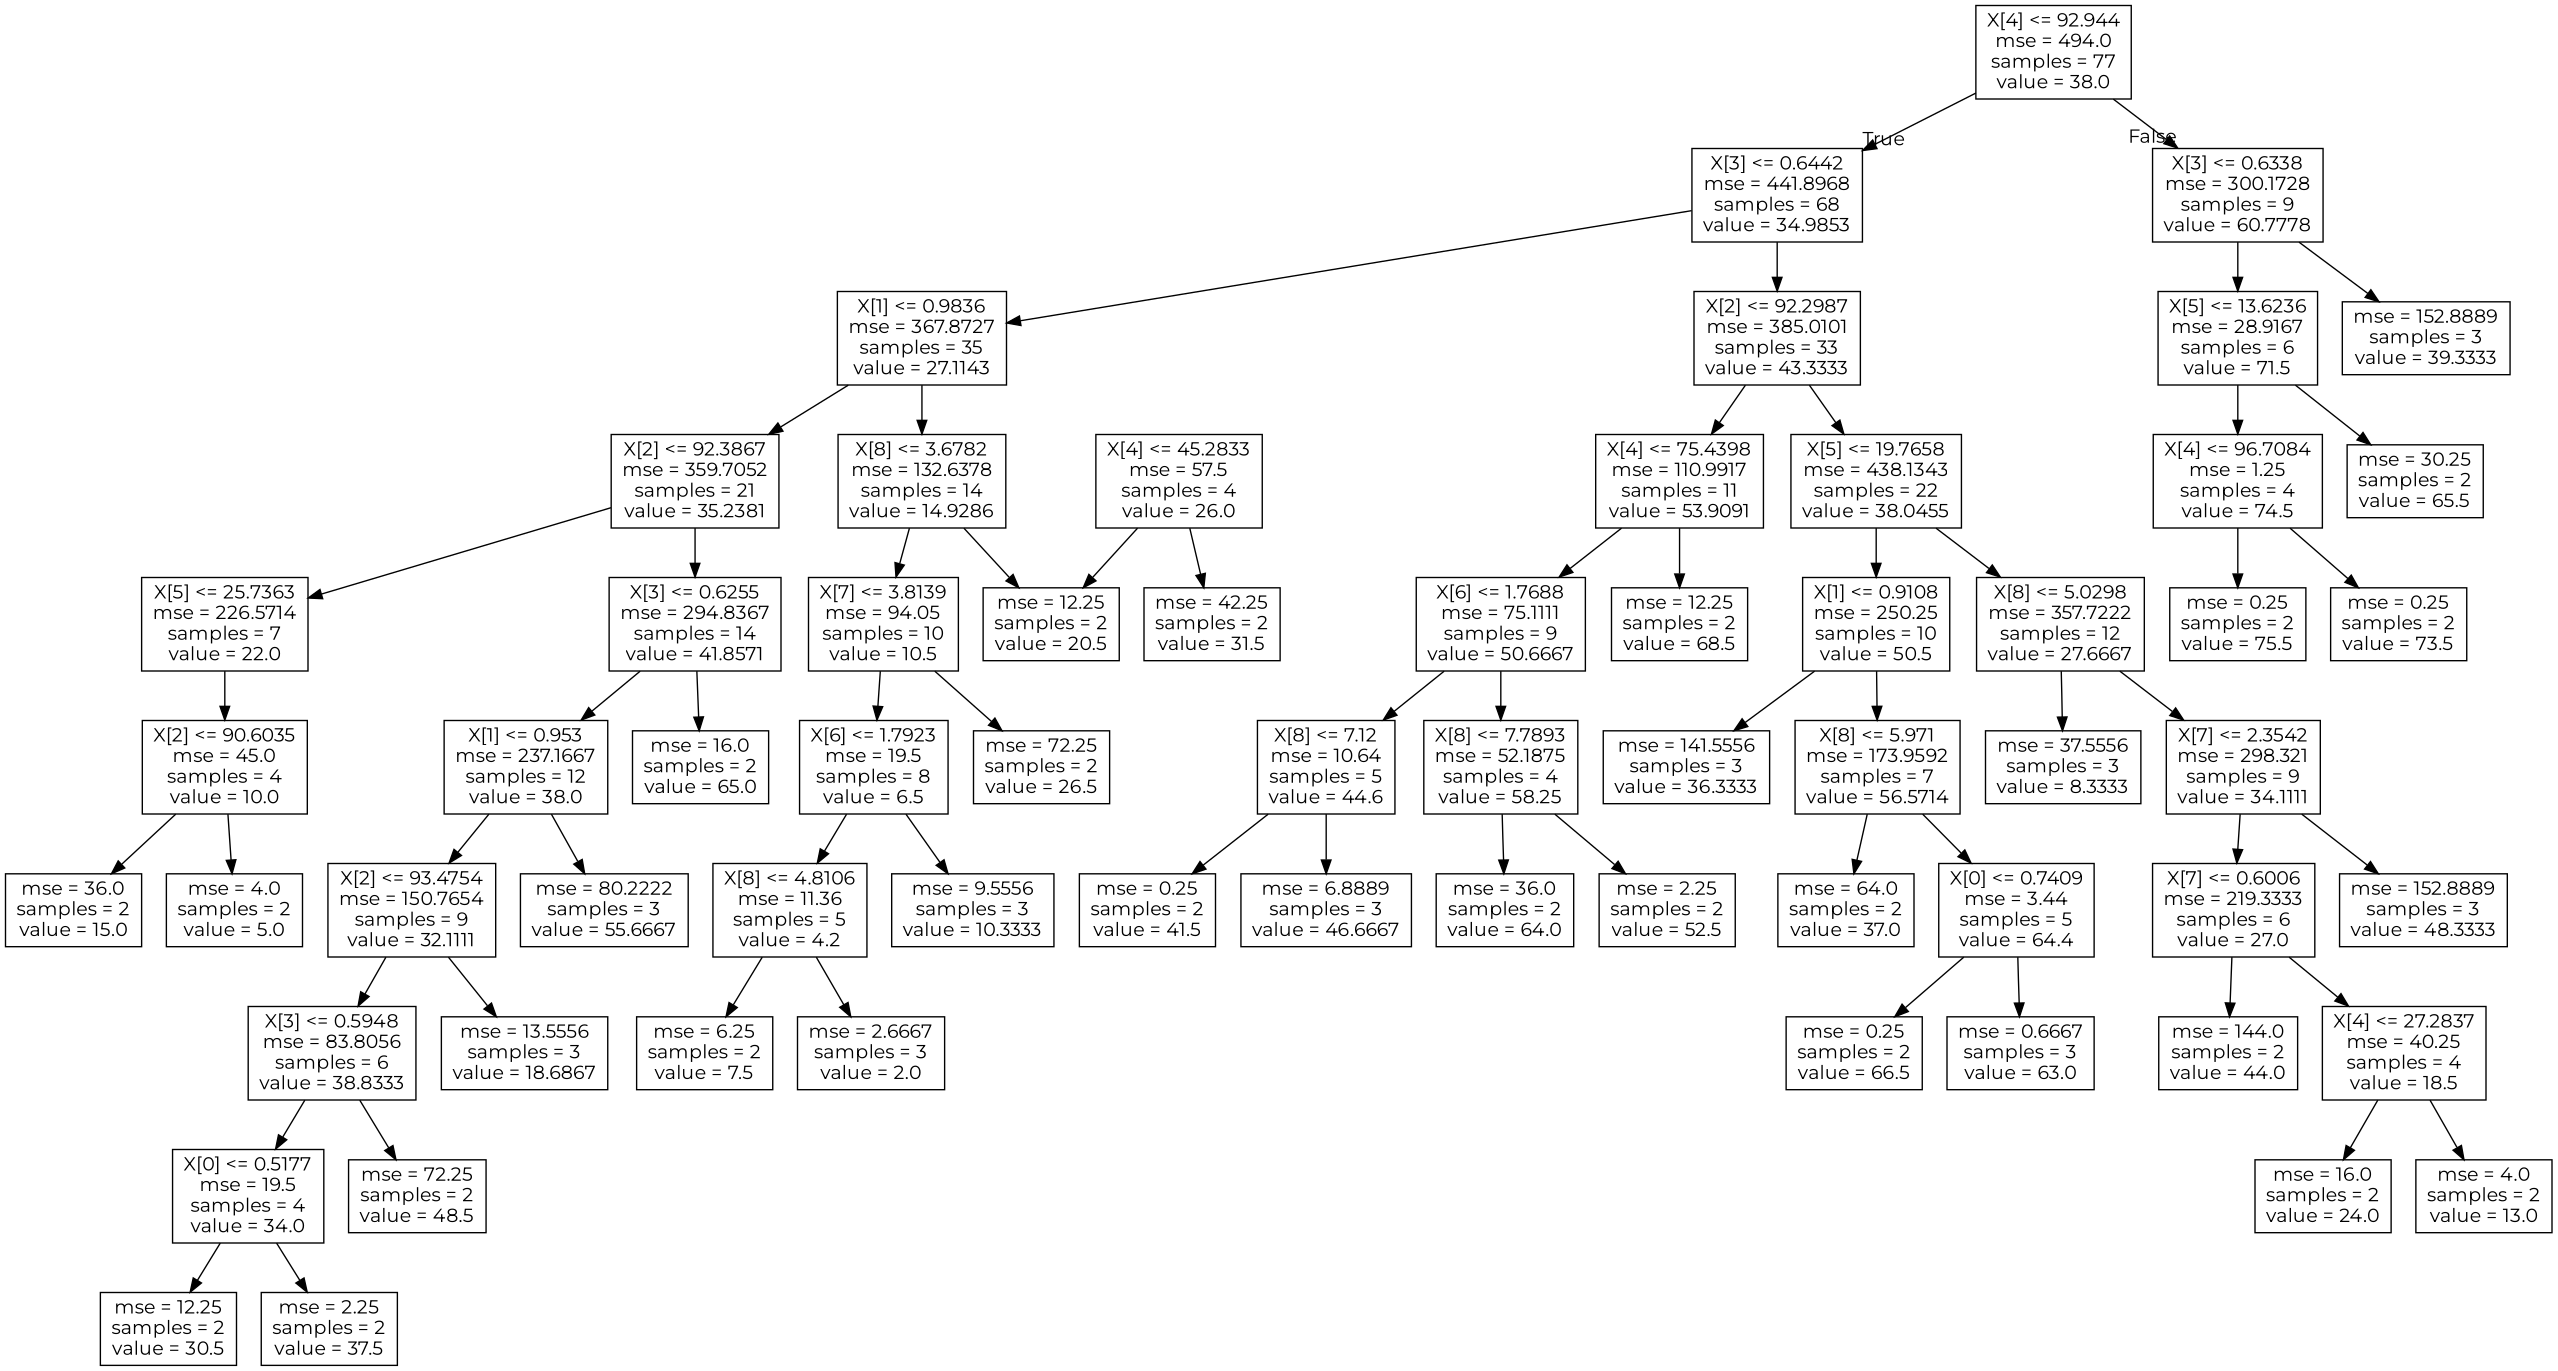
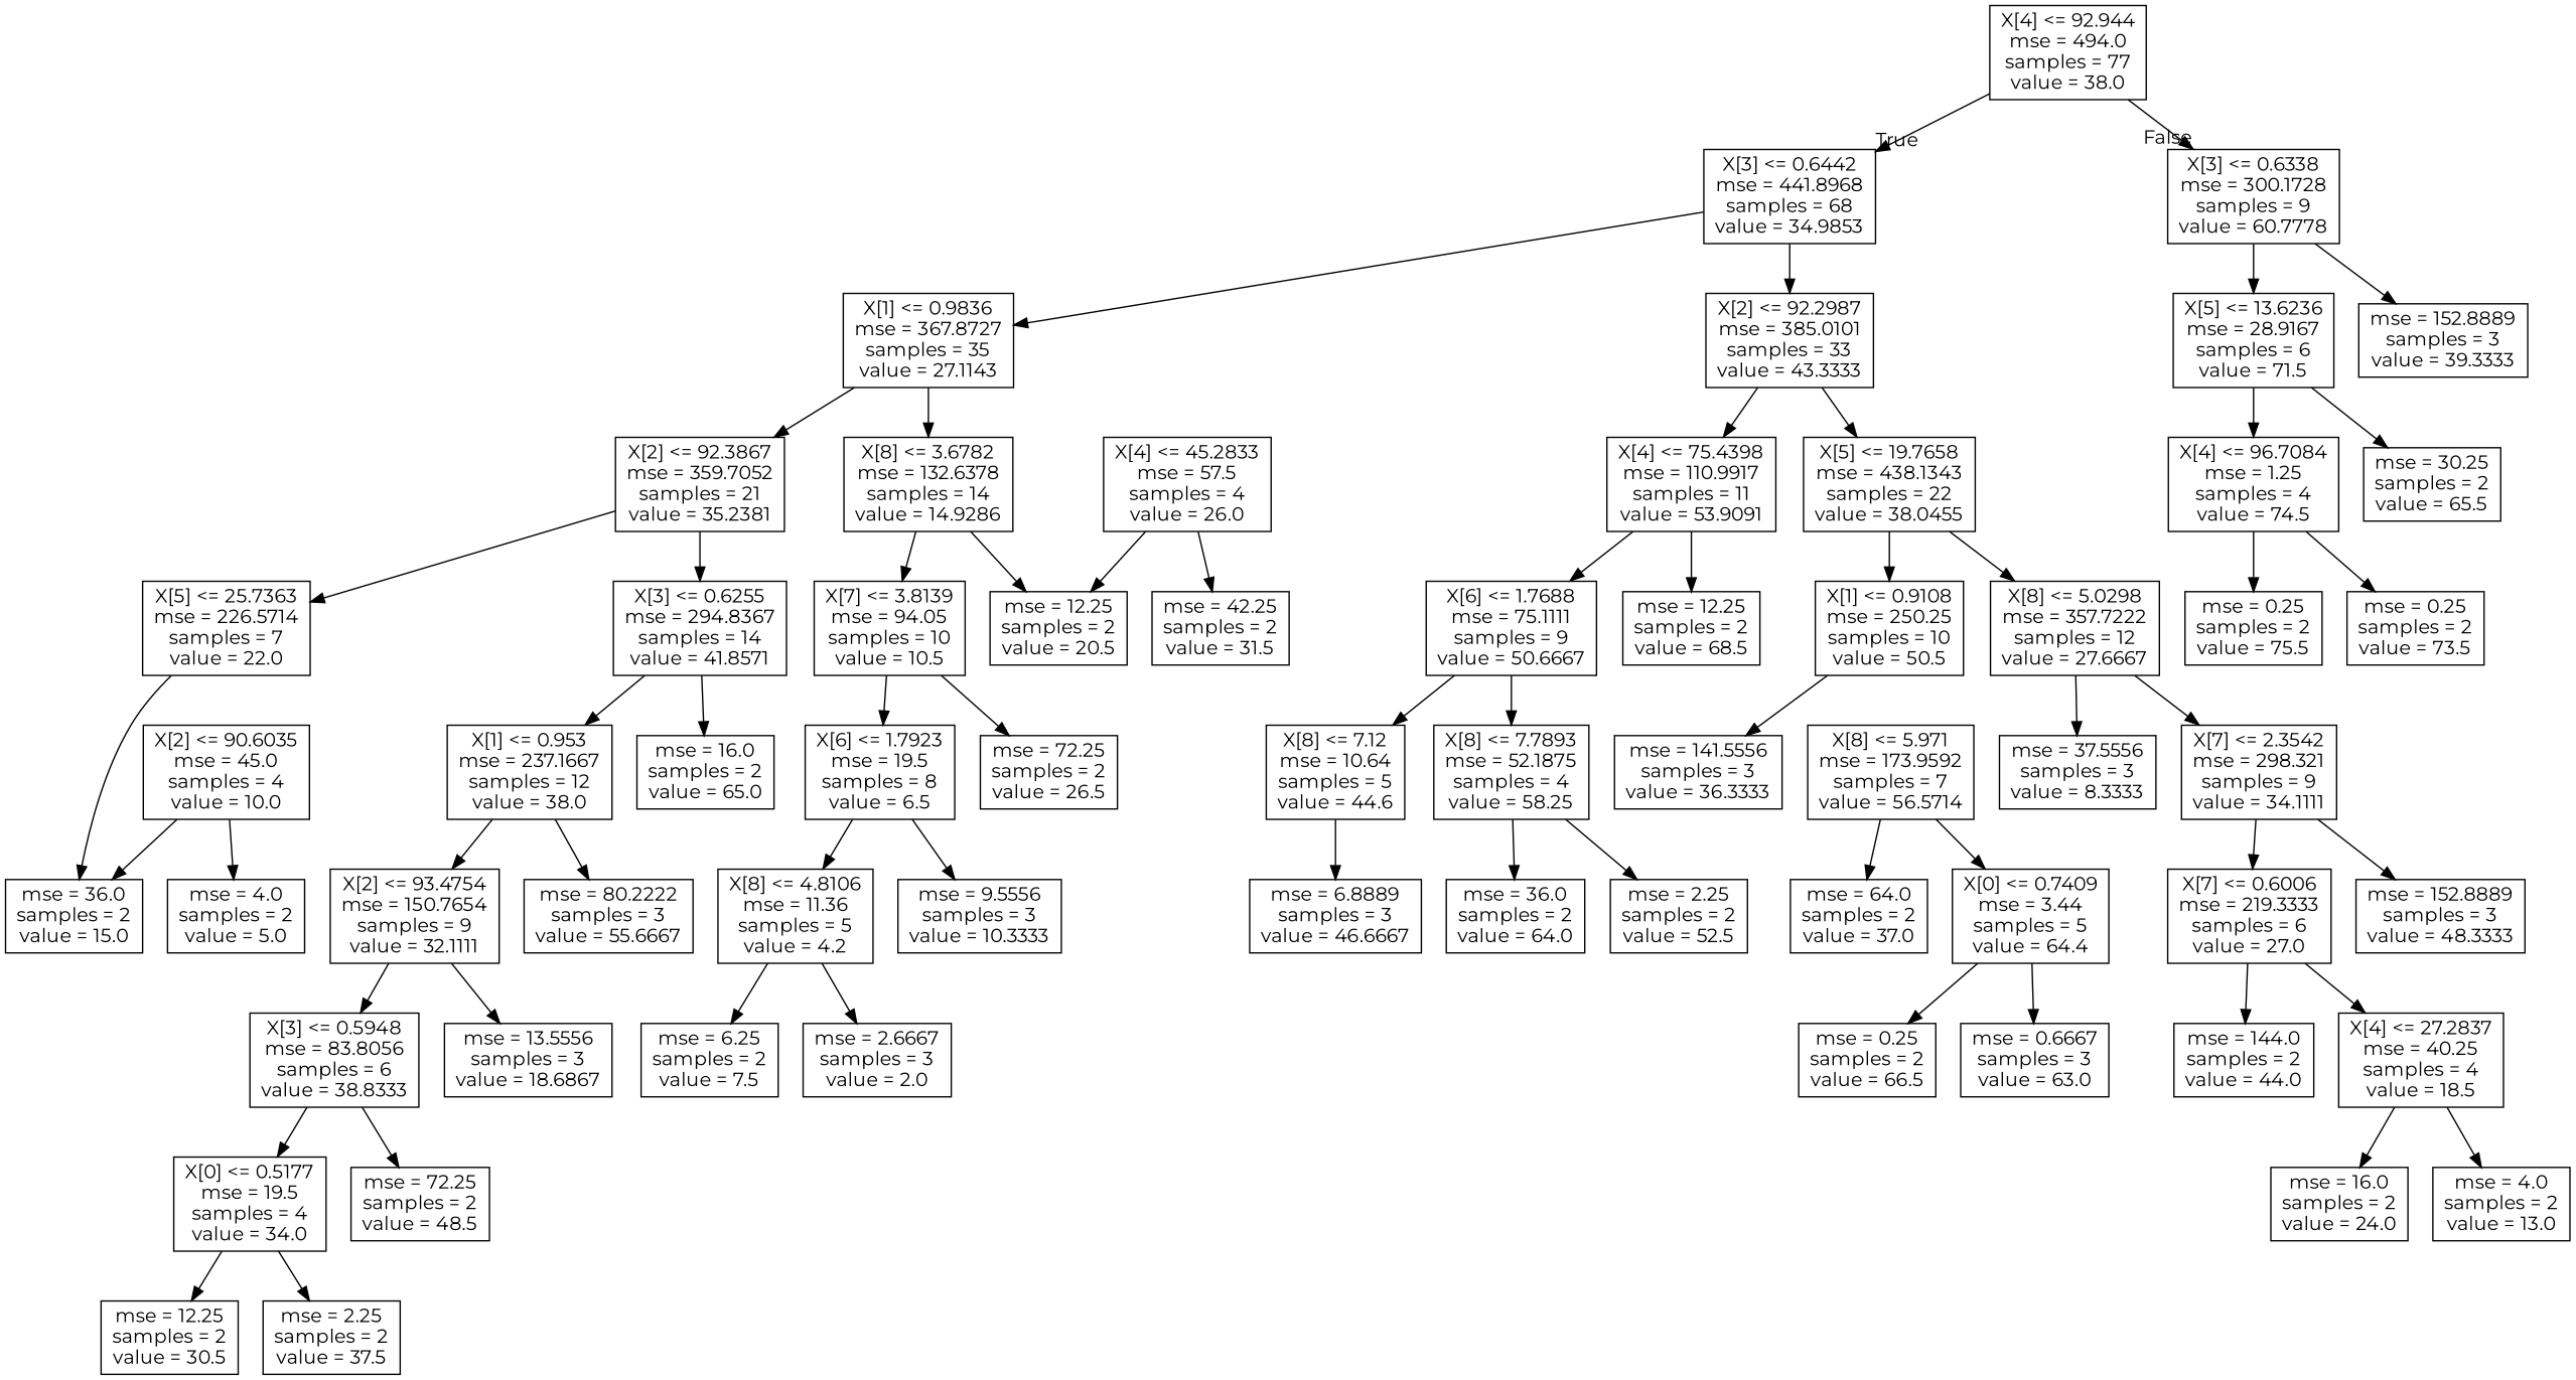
  digraph {
    fontname=Montserrat
    node [fontname=Montserrat shape=box]
    edge [fontname=Montserrat]
    n1 [label="X[4] <= 92.944\nmse = 494.0\nsamples = 77\nvalue = 38.0"]
    n2 [label="X[3] <= 0.6442\nmse = 441.8968\nsamples = 68\nvalue = 34.9853"]
    n3 [label="X[3] <= 0.6338\nmse = 300.1728\nsamples = 9\nvalue = 60.7778"]
    n4 [label="X[1] <= 0.9836\nmse = 367.8727\nsamples = 35\nvalue = 27.1143"]
    n5 [label="X[2] <= 92.2987\nmse = 385.0101\nsamples = 33\nvalue = 43.3333"]
    n6 [label="X[5] <= 13.6236\nmse = 28.9167\nsamples = 6\nvalue = 71.5"]
    n7 [label="mse = 152.8889\nsamples = 3\nvalue = 39.3333"]
    n8 [label="X[2] <= 92.3867\nmse = 359.7052\nsamples = 21\nvalue = 35.2381"]
    n9 [label="X[8] <= 3.6782\nmse = 132.6378\nsamples = 14\nvalue = 14.9286"]
    n10 [label="X[4] <= 75.4398\nmse = 110.9917\nsamples = 11\nvalue = 53.9091"]
    n11 [label="X[5] <= 19.7658\nmse = 438.1343\nsamples = 22\nvalue = 38.0455"]
    n12 [label="X[5] <= 25.7363\nmse = 226.5714\nsamples = 7\nvalue = 22.0"]
    n13 [label="X[3] <= 0.6255\nmse = 294.8367\nsamples = 14\nvalue = 41.8571"]
    n14 [label="X[7] <= 3.8139\nmse = 94.05\nsamples = 10\nvalue = 10.5"]
    n15 [label="mse = 12.25\nsamples = 2\nvalue = 20.5"]
    n16 [label="X[2] <= 90.6035\nmse = 45.0\nsamples = 4\nvalue = 10.0"]
    n17 [label="X[1] <= 0.953\nmse = 237.1667\nsamples = 12\nvalue = 38.0"]
    n18 [label="mse = 16.0\nsamples = 2\nvalue = 65.0"]
    n19 [label="mse = 36.0\nsamples = 2\nvalue = 15.0"]
    n20 [label="mse = 4.0\nsamples = 2\nvalue = 5.0"]
    n21 [label="X[2] <= 93.4754\nmse = 150.7654\nsamples = 9\nvalue = 32.1111"]
    n22 [label="mse = 80.2222\nsamples = 3\nvalue = 55.6667"]
    n23 [label="X[3] <= 0.5948\nmse = 83.8056\nsamples = 6\nvalue = 38.8333"]
    n24 [label="mse = 13.5556\nsamples = 3\nvalue = 18.6867"]
    n25 [label="X[0] <= 0.5177\nmse = 19.5\nsamples = 4\nvalue = 34.0"]
    n26 [label="mse = 72.25\nsamples = 2\nvalue = 48.5"]
    n27 [label="mse = 12.25\nsamples = 2\nvalue = 30.5"]
    n28 [label="mse = 2.25\nsamples = 2\nvalue = 37.5"]
    n29 [label="X[4] <= 45.2833\nmse = 57.5\nsamples = 4\nvalue = 26.0"]
    n30 [label="mse = 42.25\nsamples = 2\nvalue = 31.5"]
    n31 [label="X[6] <= 1.7923\nmse = 19.5\nsamples = 8\nvalue = 6.5"]
    n32 [label="mse = 72.25\nsamples = 2\nvalue = 26.5"]
    n33 [label="X[8] <= 4.8106\nmse = 11.36\nsamples = 5\nvalue = 4.2"]
    n34 [label="mse = 9.5556\nsamples = 3\nvalue = 10.3333"]
    n35 [label="mse = 6.25\nsamples = 2\nvalue = 7.5"]
    n36 [label="mse = 2.6667\nsamples = 3\nvalue = 2.0"]
    n37 [label="X[6] <= 1.7688\nmse = 75.1111\nsamples = 9\nvalue = 50.6667"]
    n38 [label="mse = 12.25\nsamples = 2\nvalue = 68.5"]
    n39 [label="X[1] <= 0.9108\nmse = 250.25\nsamples = 10\nvalue = 50.5"]
    n40 [label="X[8] <= 5.0298\nmse = 357.7222\nsamples = 12\nvalue = 27.6667"]
    n41 [label="X[8] <= 7.12\nmse = 10.64\nsamples = 5\nvalue = 44.6"]
    n42 [label="X[8] <= 7.7893\nmse = 52.1875\nsamples = 4\nvalue = 58.25"]
-   n43 [label="mse = 0.25\nsamples = 2\nvalue = 41.5"]
    n44 [label="mse = 6.8889\nsamples = 3\nvalue = 46.6667"]
    n45 [label="mse = 36.0\nsamples = 2\nvalue = 64.0"]
    n46 [label="mse = 2.25\nsamples = 2\nvalue = 52.5"]
    n47 [label="mse = 141.5556\nsamples = 3\nvalue = 36.3333"]
    n48 [label="X[8] <= 5.971\nmse = 173.9592\nsamples = 7\nvalue = 56.5714"]
    n49 [label="mse = 37.5556\nsamples = 3\nvalue = 8.3333"]
    n50 [label="X[7] <= 2.3542\nmse = 298.321\nsamples = 9\nvalue = 34.1111"]
    n51 [label="mse = 64.0\nsamples = 2\nvalue = 37.0"]
    n52 [label="X[0] <= 0.7409\nmse = 3.44\nsamples = 5\nvalue = 64.4"]
    n53 [label="mse = 0.25\nsamples = 2\nvalue = 66.5"]
    n54 [label="mse = 0.6667\nsamples = 3\nvalue = 63.0"]
    n55 [label="X[7] <= 0.6006\nmse = 219.3333\nsamples = 6\nvalue = 27.0"]
    n56 [label="mse = 152.8889\nsamples = 3\nvalue = 48.3333"]
    n57 [label="mse = 144.0\nsamples = 2\nvalue = 44.0"]
    n58 [label="X[4] <= 27.2837\nmse = 40.25\nsamples = 4\nvalue = 18.5"]
    n59 [label="mse = 16.0\nsamples = 2\nvalue = 24.0"]
    n60 [label="mse = 4.0\nsamples = 2\nvalue = 13.0"]
    n61 [label="X[4] <= 96.7084\nmse = 1.25\nsamples = 4\nvalue = 74.5"]
    n62 [label="mse = 30.25\nsamples = 2\nvalue = 65.5"]
    n63 [label="mse = 0.25\nsamples = 2\nvalue = 75.5"]
    n64 [label="mse = 0.25\nsamples = 2\nvalue = 73.5"]
    n1 -> n2 [headlabel=True labelangle=45 labeldistance=2.5]
    n1 -> n3 [headlabel=False labelangle=-45 labeldistance=2.5]
    n2 -> n4
    n2 -> n5
    n3 -> n6
    n3 -> n7
    n4 -> n8
    n4 -> n9
    n5 -> n10
    n5 -> n11
    n6 -> n61
    n6 -> n62
    n8 -> n12
    n8 -> n13
    n9 -> n14
    n9 -> n15
    n10 -> n37
    n10 -> n38
    n11 -> n39
    n11 -> n40
-   n12 -> n16
+   n12 -> n19
    n13 -> n17
    n13 -> n18
    n14 -> n31
    n14 -> n32
    n16 -> n19
    n16 -> n20
    n17 -> n21
    n17 -> n22
    n21 -> n23
    n21 -> n24
    n23 -> n25
    n23 -> n26
    n25 -> n27
    n25 -> n28
    n29 -> n15
    n29 -> n30
    n31 -> n33
    n31 -> n34
    n33 -> n35
    n33 -> n36
    n37 -> n41
    n37 -> n42
    n39 -> n47
-   n39 -> n48
    n40 -> n49
    n40 -> n50
-   n41 -> n43
    n41 -> n44
    n42 -> n45
    n42 -> n46
    n48 -> n51
    n48 -> n52
    n50 -> n55
    n50 -> n56
    n52 -> n53
    n52 -> n54
    n55 -> n57
    n55 -> n58
    n58 -> n59
    n58 -> n60
    n61 -> n63
    n61 -> n64
  }
